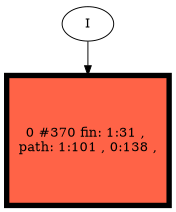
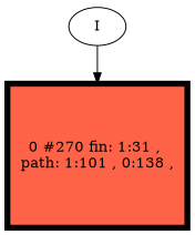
  digraph {
-   n1 [fillcolor=tomato height=1.88739 label="0 #370 fin: 1:31 , \n path: 1:101 , 0:138 , " penwidth=5.60212 shape=box style=filled width=1.88739]
+   n1 [fillcolor=tomato height=1.88739 label="0 #270 fin: 1:31 , \n path: 1:101 , 0:138 , " penwidth=5.60212 shape=box style=filled width=1.88739]
    I
    I -> n1
  }
